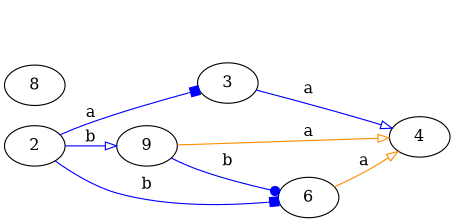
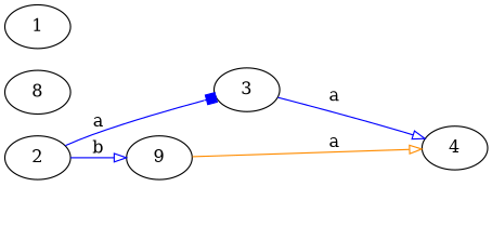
  strict digraph {
    rankdir=LR
    edge [arrowhead=onormal color=blue]
    2
    3
    n3 [label=9]
-   6
    4
    n6 [label=8]
+   1
    2 -> 3 [arrowhead=box label=a]
    2 -> n3 [label=b]
-   2 -> 6 [arrowhead=box label=b]
    3 -> 4 [label=a]
-   n3 -> 6 [arrowhead=dot label=b]
    n3 -> 4 [color=darkorange label=a]
-   6 -> 4 [color=darkorange label=a]
  }
